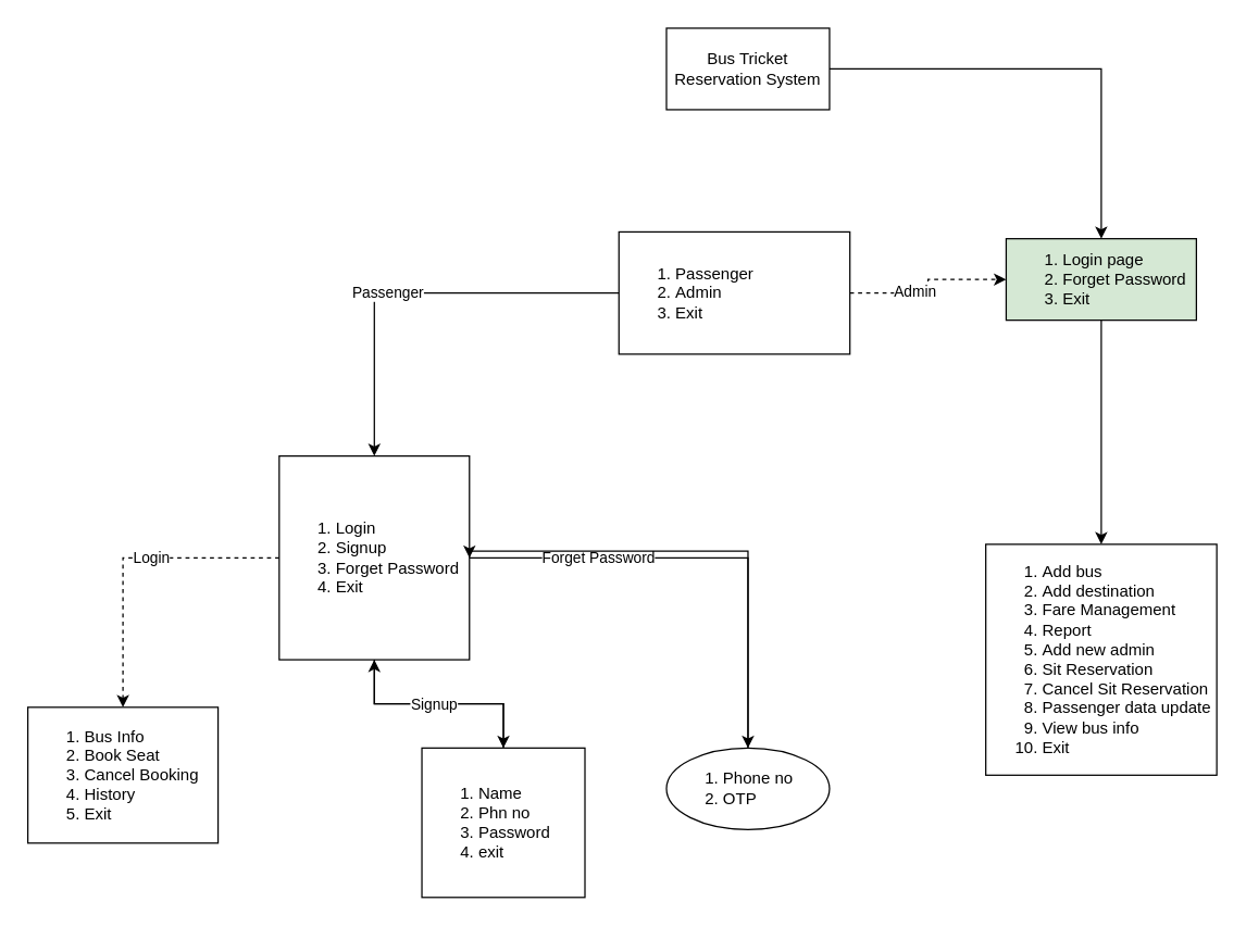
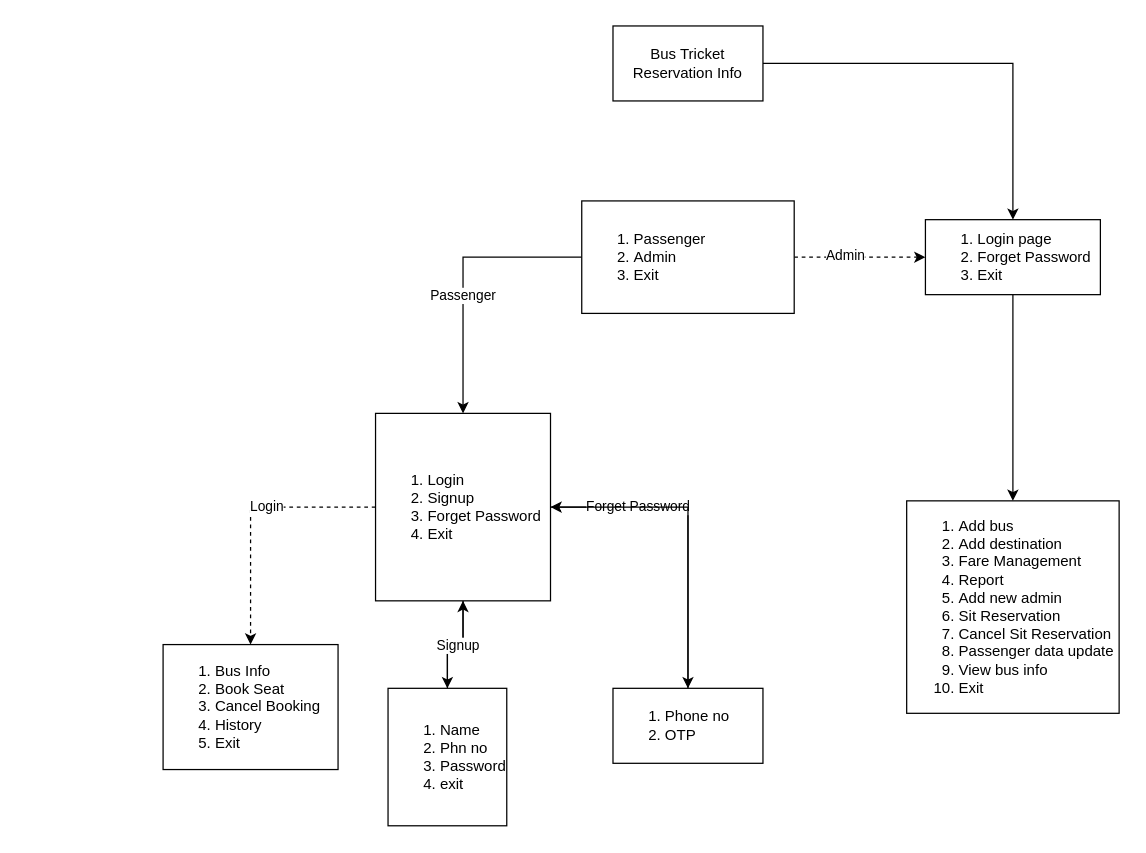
  <mxCell id="0" />
  <mxCell id="1" parent="0" />
  <mxCell id="2" value="" style="edgeStyle=orthogonalEdgeStyle;rounded=0;orthogonalLoop=1;jettySize=auto;html=1;" edge="1" parent="1" source="3" target="17"><mxGeometry relative="1" as="geometry" /></mxCell>
- <mxCell id="3" value="Bus Tricket Reservation System" style="rounded=0;whiteSpace=wrap;html=1;" vertex="1" parent="1"><mxGeometry x="490" y="20" width="120" height="60" as="geometry" /></mxCell>
+ <mxCell id="3" value="Bus Tricket Reservation Info" style="rounded=0;whiteSpace=wrap;html=1;" vertex="1" parent="1"><mxGeometry x="490" y="20" width="120" height="60" as="geometry" /></mxCell>
  <mxCell id="4" value="" style="edgeStyle=orthogonalEdgeStyle;rounded=0;orthogonalLoop=1;jettySize=auto;html=1;" edge="1" parent="1" source="8" target="14"><mxGeometry relative="1" as="geometry" /></mxCell>
  <mxCell id="5" value="Passenger" style="edgeLabel;html=1;align=center;verticalAlign=middle;resizable=0;points=[];" vertex="1" connectable="0" parent="4"><mxGeometry x="0.138" y="-1" relative="1" as="geometry"><mxPoint as="offset" /></mxGeometry></mxCell>
  <mxCell id="6" value="" style="edgeStyle=orthogonalEdgeStyle;rounded=0;orthogonalLoop=1;jettySize=auto;html=1;dashed=1;" edge="1" parent="1" source="8" target="17"><mxGeometry relative="1" as="geometry" /></mxCell>
  <mxCell id="7" value="Admin" style="edgeLabel;html=1;align=center;verticalAlign=middle;resizable=0;points=[];" vertex="1" connectable="0" parent="6"><mxGeometry x="-0.243" y="2" relative="1" as="geometry"><mxPoint as="offset" /></mxGeometry></mxCell>
- <mxCell id="8" value="&lt;ol&gt;&lt;li&gt;Passenger&lt;/li&gt;&lt;li&gt;Admin&lt;/li&gt;&lt;li&gt;Exit&lt;/li&gt;&lt;/ol&gt;" style="rounded=0;whiteSpace=wrap;html=1;align=left;" vertex="1" parent="1"><mxGeometry x="455" y="170" width="170" height="90" as="geometry" /></mxCell>
+ <mxCell id="8" value="&lt;ol&gt;&lt;li&gt;Passenger&lt;/li&gt;&lt;li&gt;Admin&lt;/li&gt;&lt;li&gt;Exit&lt;/li&gt;&lt;/ol&gt;" style="rounded=0;whiteSpace=wrap;html=1;align=left;" vertex="1" parent="1"><mxGeometry x="465" y="160" width="170" height="90" as="geometry" /></mxCell>
  <mxCell id="9" value="" style="edgeStyle=orthogonalEdgeStyle;rounded=0;orthogonalLoop=1;jettySize=auto;html=1;dashed=1;" edge="1" parent="1" source="14" target="18"><mxGeometry relative="1" as="geometry" /></mxCell>
  <mxCell id="10" value="Login" style="edgeLabel;html=1;align=center;verticalAlign=middle;resizable=0;points=[];" vertex="1" connectable="0" parent="9"><mxGeometry x="-0.16" y="-1" relative="1" as="geometry"><mxPoint as="offset" /></mxGeometry></mxCell>
  <mxCell id="11" value="" style="edgeStyle=orthogonalEdgeStyle;rounded=0;orthogonalLoop=1;jettySize=auto;html=1;" edge="1" parent="1" source="14" target="21"><mxGeometry relative="1" as="geometry" /></mxCell>
  <mxCell id="12" value="" style="edgeStyle=orthogonalEdgeStyle;rounded=0;orthogonalLoop=1;jettySize=auto;html=1;" edge="1" parent="1" source="14" target="23"><mxGeometry relative="1" as="geometry" /></mxCell>
  <mxCell id="13" value="Forget Password" style="edgeLabel;html=1;align=center;verticalAlign=middle;resizable=0;points=[];" vertex="1" connectable="0" parent="12"><mxGeometry x="-0.455" y="1" relative="1" as="geometry"><mxPoint as="offset" /></mxGeometry></mxCell>
- <mxCell id="14" value="&lt;ol&gt;&lt;li&gt;Login&lt;/li&gt;&lt;li&gt;Signup&lt;/li&gt;&lt;li style=&quot;&quot;&gt;Forget Password&lt;/li&gt;&lt;li style=&quot;&quot;&gt;Exit&lt;/li&gt;&lt;/ol&gt;" style="whiteSpace=wrap;html=1;rounded=0;align=left;" vertex="1" parent="1"><mxGeometry x="205" y="335" width="140" height="150" as="geometry" /></mxCell>
+ <mxCell id="14" value="&lt;ol&gt;&lt;li&gt;Login&lt;/li&gt;&lt;li&gt;Signup&lt;/li&gt;&lt;li style=&quot;&quot;&gt;Forget Password&lt;/li&gt;&lt;li style=&quot;&quot;&gt;Exit&lt;/li&gt;&lt;/ol&gt;" style="whiteSpace=wrap;html=1;rounded=0;align=left;" vertex="1" parent="1"><mxGeometry x="300" y="330" width="140" height="150" as="geometry" /></mxCell>
  <mxCell id="15" value="&lt;ol&gt;&lt;li&gt;Add bus&lt;/li&gt;&lt;li&gt;Add destination&lt;/li&gt;&lt;li&gt;Fare Management&lt;/li&gt;&lt;li&gt;Report&lt;/li&gt;&lt;li&gt;Add new admin&lt;/li&gt;&lt;li&gt;Sit Reservation&lt;/li&gt;&lt;li&gt;Cancel Sit Reservation&lt;/li&gt;&lt;li&gt;Passenger data update&lt;/li&gt;&lt;li&gt;View bus info&lt;/li&gt;&lt;li&gt;Exit&lt;/li&gt;&lt;/ol&gt;" style="whiteSpace=wrap;html=1;rounded=0;align=left;" vertex="1" parent="1"><mxGeometry x="725" y="400" width="170" height="170" as="geometry" /></mxCell>
  <mxCell id="16" value="" style="edgeStyle=orthogonalEdgeStyle;rounded=0;orthogonalLoop=1;jettySize=auto;html=1;" edge="1" parent="1" source="17" target="15"><mxGeometry relative="1" as="geometry" /></mxCell>
- <mxCell id="17" value="&lt;ol&gt;&lt;li&gt;Login page&lt;/li&gt;&lt;li&gt;Forget Password&lt;/li&gt;&lt;li&gt;Exit&lt;/li&gt;&lt;/ol&gt;" style="whiteSpace=wrap;html=1;align=left;rounded=0;fillColor=#d5e8d4;" vertex="1" parent="1"><mxGeometry x="740" y="175" width="140" height="60" as="geometry" /></mxCell>
- <mxCell id="18" value="&lt;ol&gt;&lt;li&gt;Bus Info&lt;/li&gt;&lt;li&gt;Book Seat&lt;/li&gt;&lt;li&gt;Cancel Booking&lt;/li&gt;&lt;li&gt;History&lt;/li&gt;&lt;li&gt;Exit&lt;/li&gt;&lt;/ol&gt;" style="whiteSpace=wrap;html=1;align=left;rounded=0;" vertex="1" parent="1"><mxGeometry x="20" y="520" width="140" height="100" as="geometry" /></mxCell>
+ <mxCell id="17" value="&lt;ol&gt;&lt;li&gt;Login page&lt;/li&gt;&lt;li&gt;Forget Password&lt;/li&gt;&lt;li&gt;Exit&lt;/li&gt;&lt;/ol&gt;" style="whiteSpace=wrap;html=1;align=left;rounded=0;" vertex="1" parent="1"><mxGeometry x="740" y="175" width="140" height="60" as="geometry" /></mxCell>
+ <mxCell id="18" value="&lt;ol&gt;&lt;li&gt;Bus Info&lt;/li&gt;&lt;li&gt;Book Seat&lt;/li&gt;&lt;li&gt;Cancel Booking&lt;/li&gt;&lt;li&gt;History&lt;/li&gt;&lt;li&gt;Exit&lt;/li&gt;&lt;/ol&gt;" style="whiteSpace=wrap;html=1;align=left;rounded=0;" vertex="1" parent="1"><mxGeometry x="130" y="515" width="140" height="100" as="geometry" /></mxCell>
  <mxCell id="19" style="edgeStyle=orthogonalEdgeStyle;rounded=0;orthogonalLoop=1;jettySize=auto;html=1;" edge="1" parent="1" source="21" target="14"><mxGeometry relative="1" as="geometry" /></mxCell>
  <mxCell id="20" value="Signup" style="edgeLabel;html=1;align=center;verticalAlign=middle;resizable=0;points=[];" vertex="1" connectable="0" parent="19"><mxGeometry x="0.053" relative="1" as="geometry"><mxPoint as="offset" /></mxGeometry></mxCell>
- <mxCell id="21" value="&lt;ol&gt;&lt;li&gt;Name&lt;/li&gt;&lt;li&gt;Phn no&lt;/li&gt;&lt;li&gt;Password&lt;/li&gt;&lt;li&gt;exit&lt;/li&gt;&lt;/ol&gt;" style="whiteSpace=wrap;html=1;align=left;rounded=0;" vertex="1" parent="1"><mxGeometry x="310" y="550" width="120" height="110" as="geometry" /></mxCell>
+ <mxCell id="21" value="&lt;ol&gt;&lt;li&gt;Name&lt;/li&gt;&lt;li&gt;Phn no&lt;/li&gt;&lt;li&gt;Password&lt;/li&gt;&lt;li&gt;exit&lt;/li&gt;&lt;/ol&gt;" style="whiteSpace=wrap;html=1;align=left;rounded=0;" vertex="1" parent="1"><mxGeometry x="310" y="550" width="95" height="110" as="geometry" /></mxCell>
  <mxCell id="22" style="edgeStyle=orthogonalEdgeStyle;rounded=0;orthogonalLoop=1;jettySize=auto;html=1;entryX=1;entryY=0.5;entryDx=0;entryDy=0;" edge="1" parent="1" source="23" target="14"><mxGeometry relative="1" as="geometry"><mxPoint x="550" y="460" as="targetPoint" /><Array as="points"><mxPoint x="550" y="405" /></Array></mxGeometry></mxCell>
- <mxCell id="23" value="&lt;ol&gt;&lt;li&gt;Phone no&lt;/li&gt;&lt;li&gt;OTP&lt;/li&gt;&lt;/ol&gt;" style="ellipse;whiteSpace=wrap;html=1;align=left;" vertex="1" parent="1"><mxGeometry x="490" y="550" width="120" height="60" as="geometry" /></mxCell>
+ <mxCell id="23" value="&lt;ol&gt;&lt;li&gt;Phone no&lt;/li&gt;&lt;li&gt;OTP&lt;/li&gt;&lt;/ol&gt;" style="whiteSpace=wrap;html=1;align=left;rounded=0;" vertex="1" parent="1"><mxGeometry x="490" y="550" width="120" height="60" as="geometry" /></mxCell>
